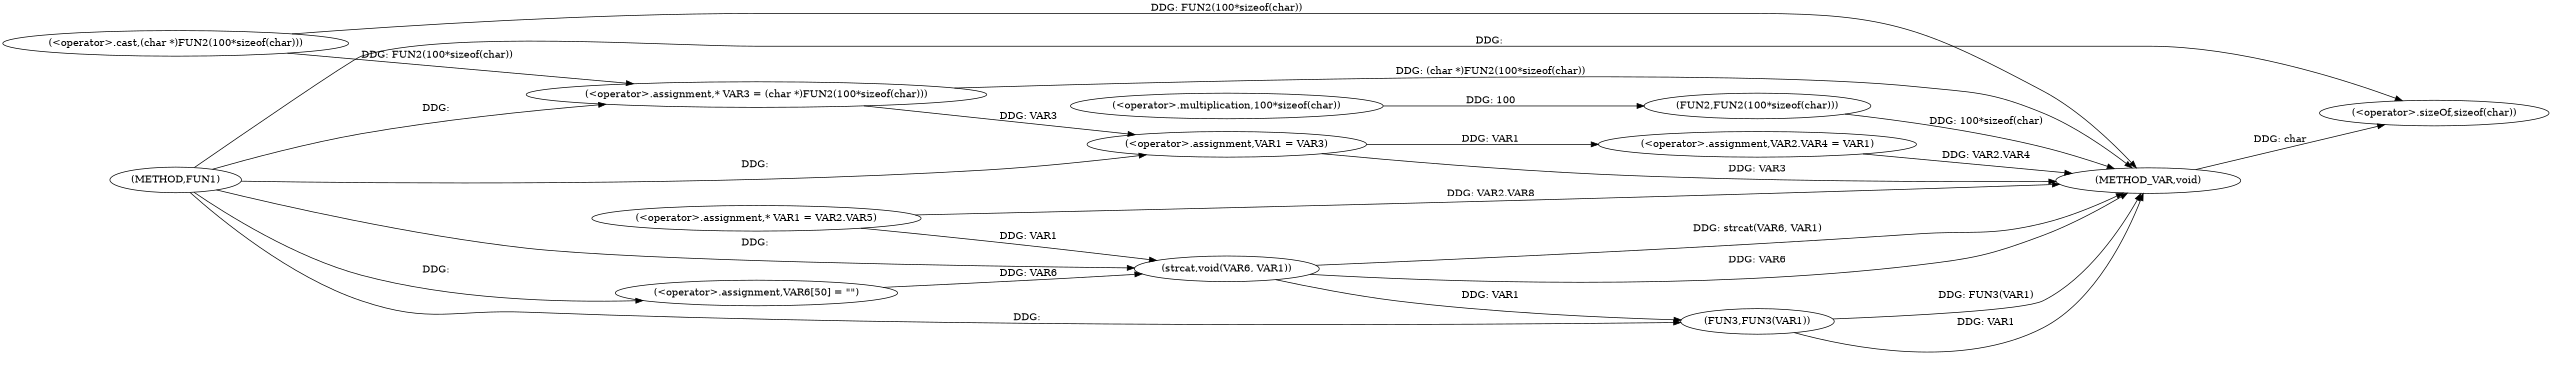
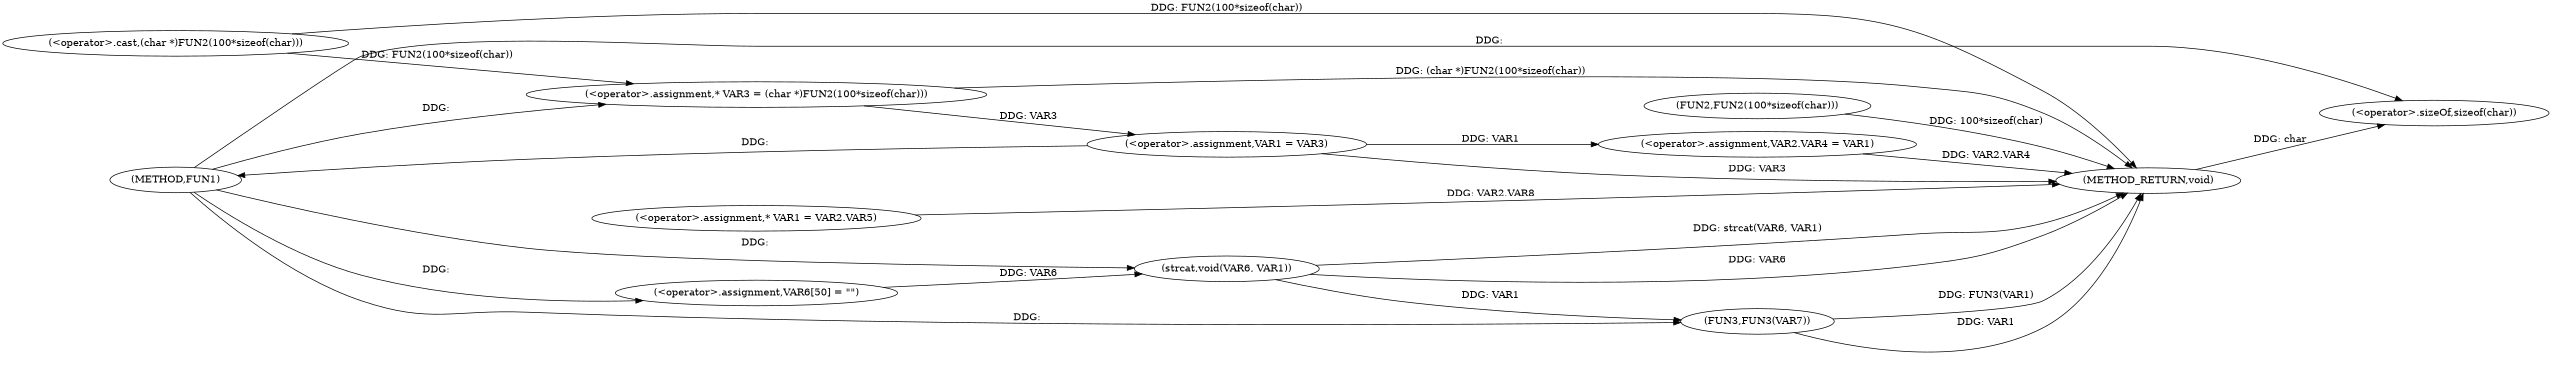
  digraph {
    rankdir=LR
    n1 [label="(METHOD,FUN1)"]
    n2 [label="(<operator>.assignment,* VAR3 = (char *)FUN2(100*sizeof(char)))"]
    n3 [label="(<operator>.sizeOf,sizeof(char))"]
    n4 [label="(<operator>.assignment,VAR1 = VAR3)"]
    n5 [label="(<operator>.assignment,VAR6[50] = \"\")"]
    n6 [label="(strcat,void(VAR6, VAR1))"]
-   n7 [label="(FUN3,FUN3(VAR1))"]
-   n8 [label="(METHOD_VAR,void)"]
-   n9 [label="(<operator>.multiplication,100*sizeof(char))"]
+   n7 [label="(FUN3,FUN3(VAR7))"]
+   n8 [label="(METHOD_RETURN,void)"]
    n10 [label="(FUN2,FUN2(100*sizeof(char)))"]
    n11 [label="(<operator>.assignment,VAR2.VAR4 = VAR1)"]
    n12 [label="(<operator>.assignment,* VAR1 = VAR2.VAR5)"]
    n13 [label="(<operator>.cast,(char *)FUN2(100*sizeof(char)))"]
    n1 -> n2 [label="DDG: "]
    n1 -> n3 [label="DDG: "]
-   n1 -> n4 [label="DDG: "]
+   n4 -> n1 [label="DDG: "]
    n1 -> n5 [label="DDG: "]
    n1 -> n6 [label="DDG: "]
    n1 -> n7 [label="DDG: "]
    n2 -> n4 [label="DDG: VAR3"]
    n2 -> n8 [label="DDG: (char *)FUN2(100*sizeof(char))"]
    n4 -> n8 [label="DDG: VAR3"]
    n4 -> n11 [label="DDG: VAR1"]
    n5 -> n6 [label="DDG: VAR6"]
    n6 -> n7 [label="DDG: VAR1"]
    n6 -> n8 [label="DDG: strcat(VAR6, VAR1)"]
    n6 -> n8 [label="DDG: VAR6"]
    n7 -> n8 [label="DDG: VAR1"]
    n7 -> n8 [label="DDG: FUN3(VAR1)"]
    n8 -> n3 [label="DDG: char"]
-   n9 -> n10 [label="DDG: 100"]
    n10 -> n8 [label="DDG: 100*sizeof(char)"]
    n11 -> n8 [label="DDG: VAR2.VAR4"]
-   n12 -> n6 [label="DDG: VAR1"]
    n12 -> n8 [label="DDG: VAR2.VAR8"]
    n13 -> n2 [label="DDG: FUN2(100*sizeof(char))"]
    n13 -> n8 [label="DDG: FUN2(100*sizeof(char))"]
  }
